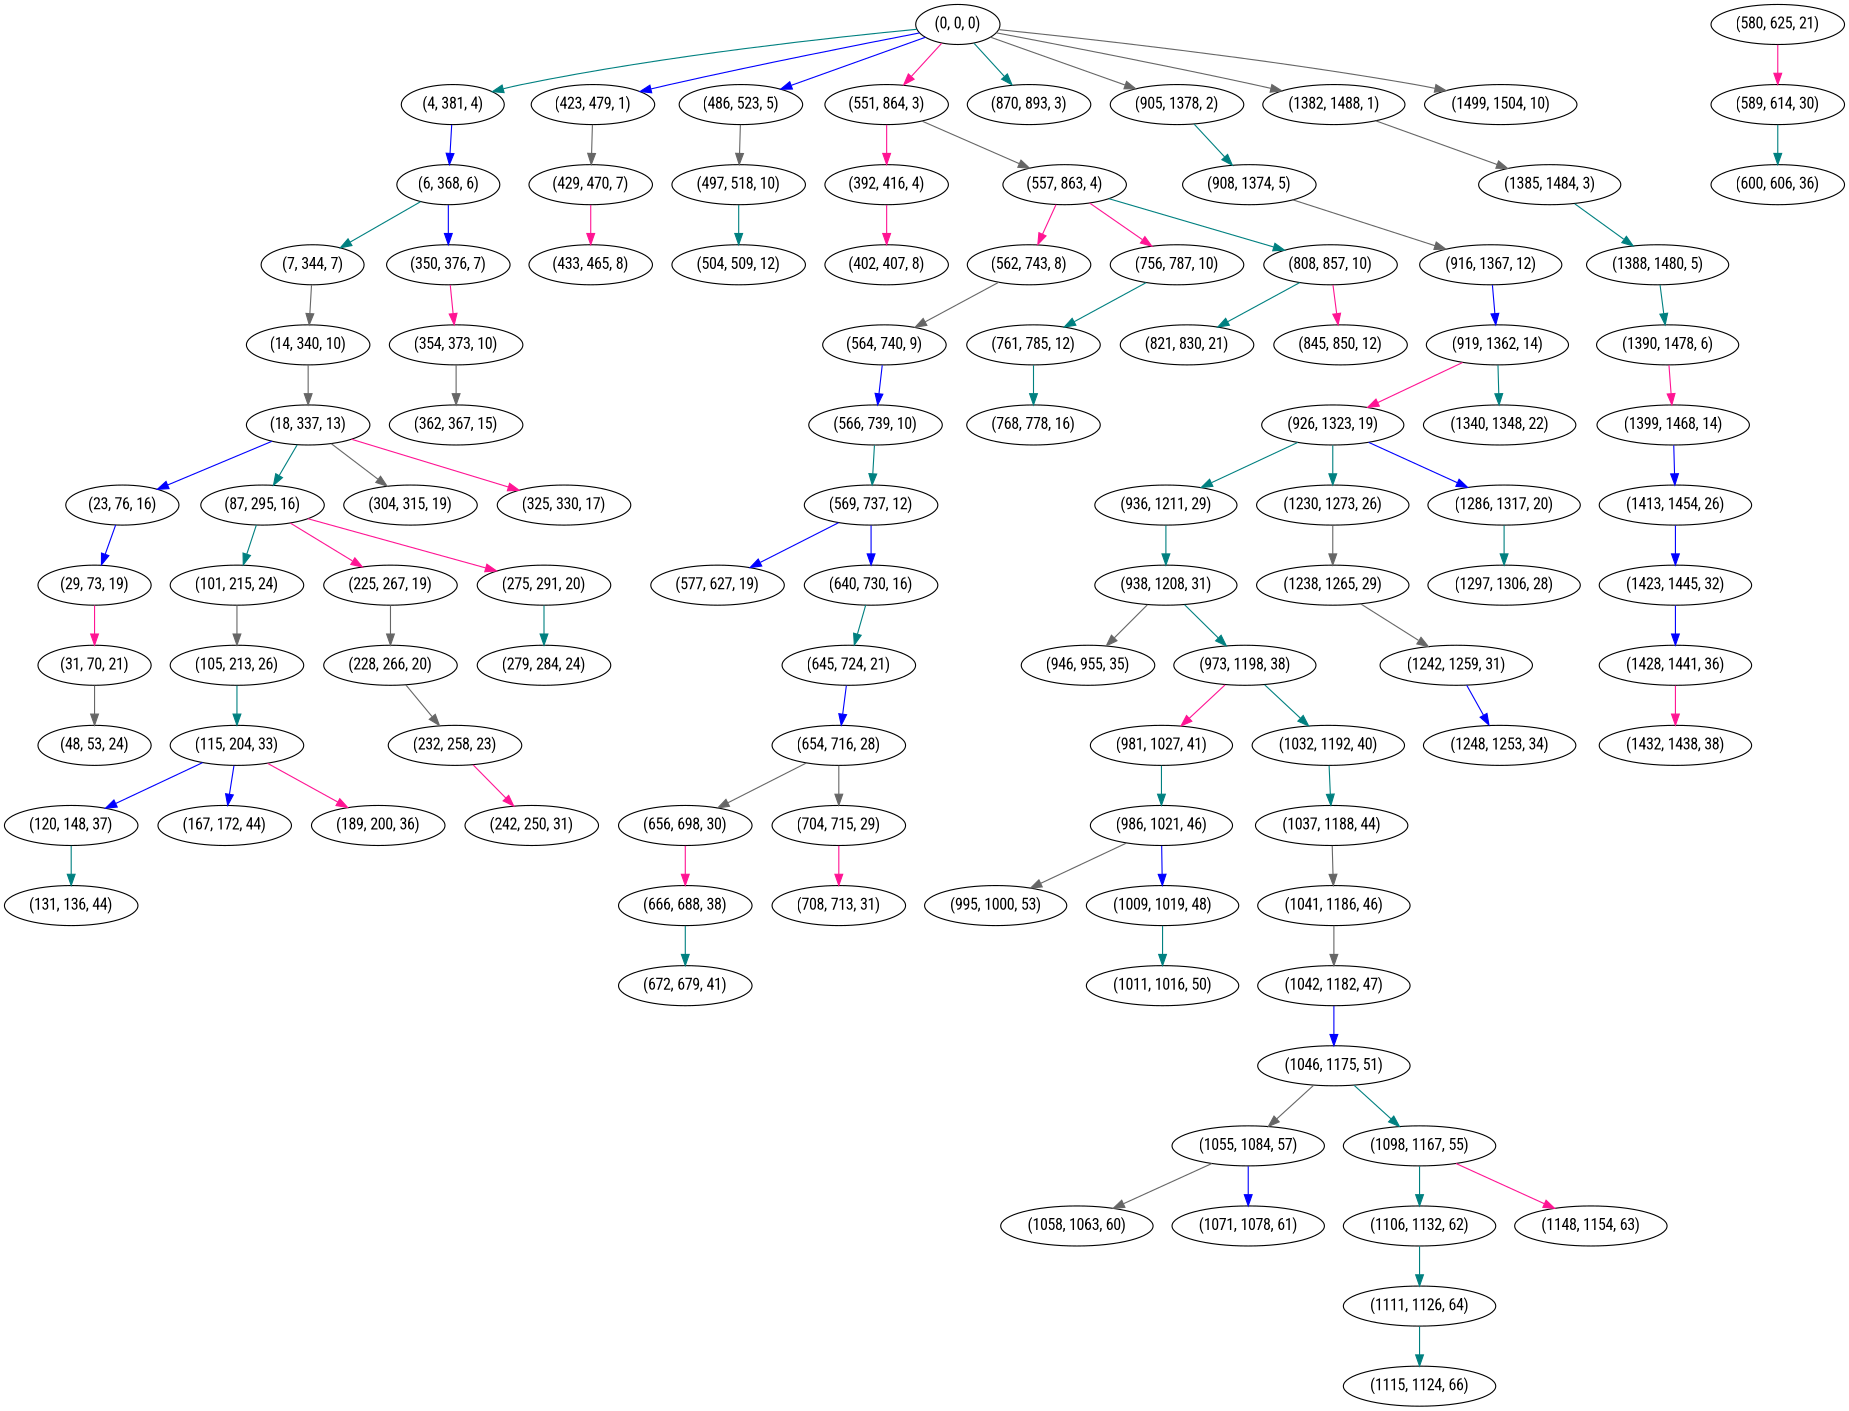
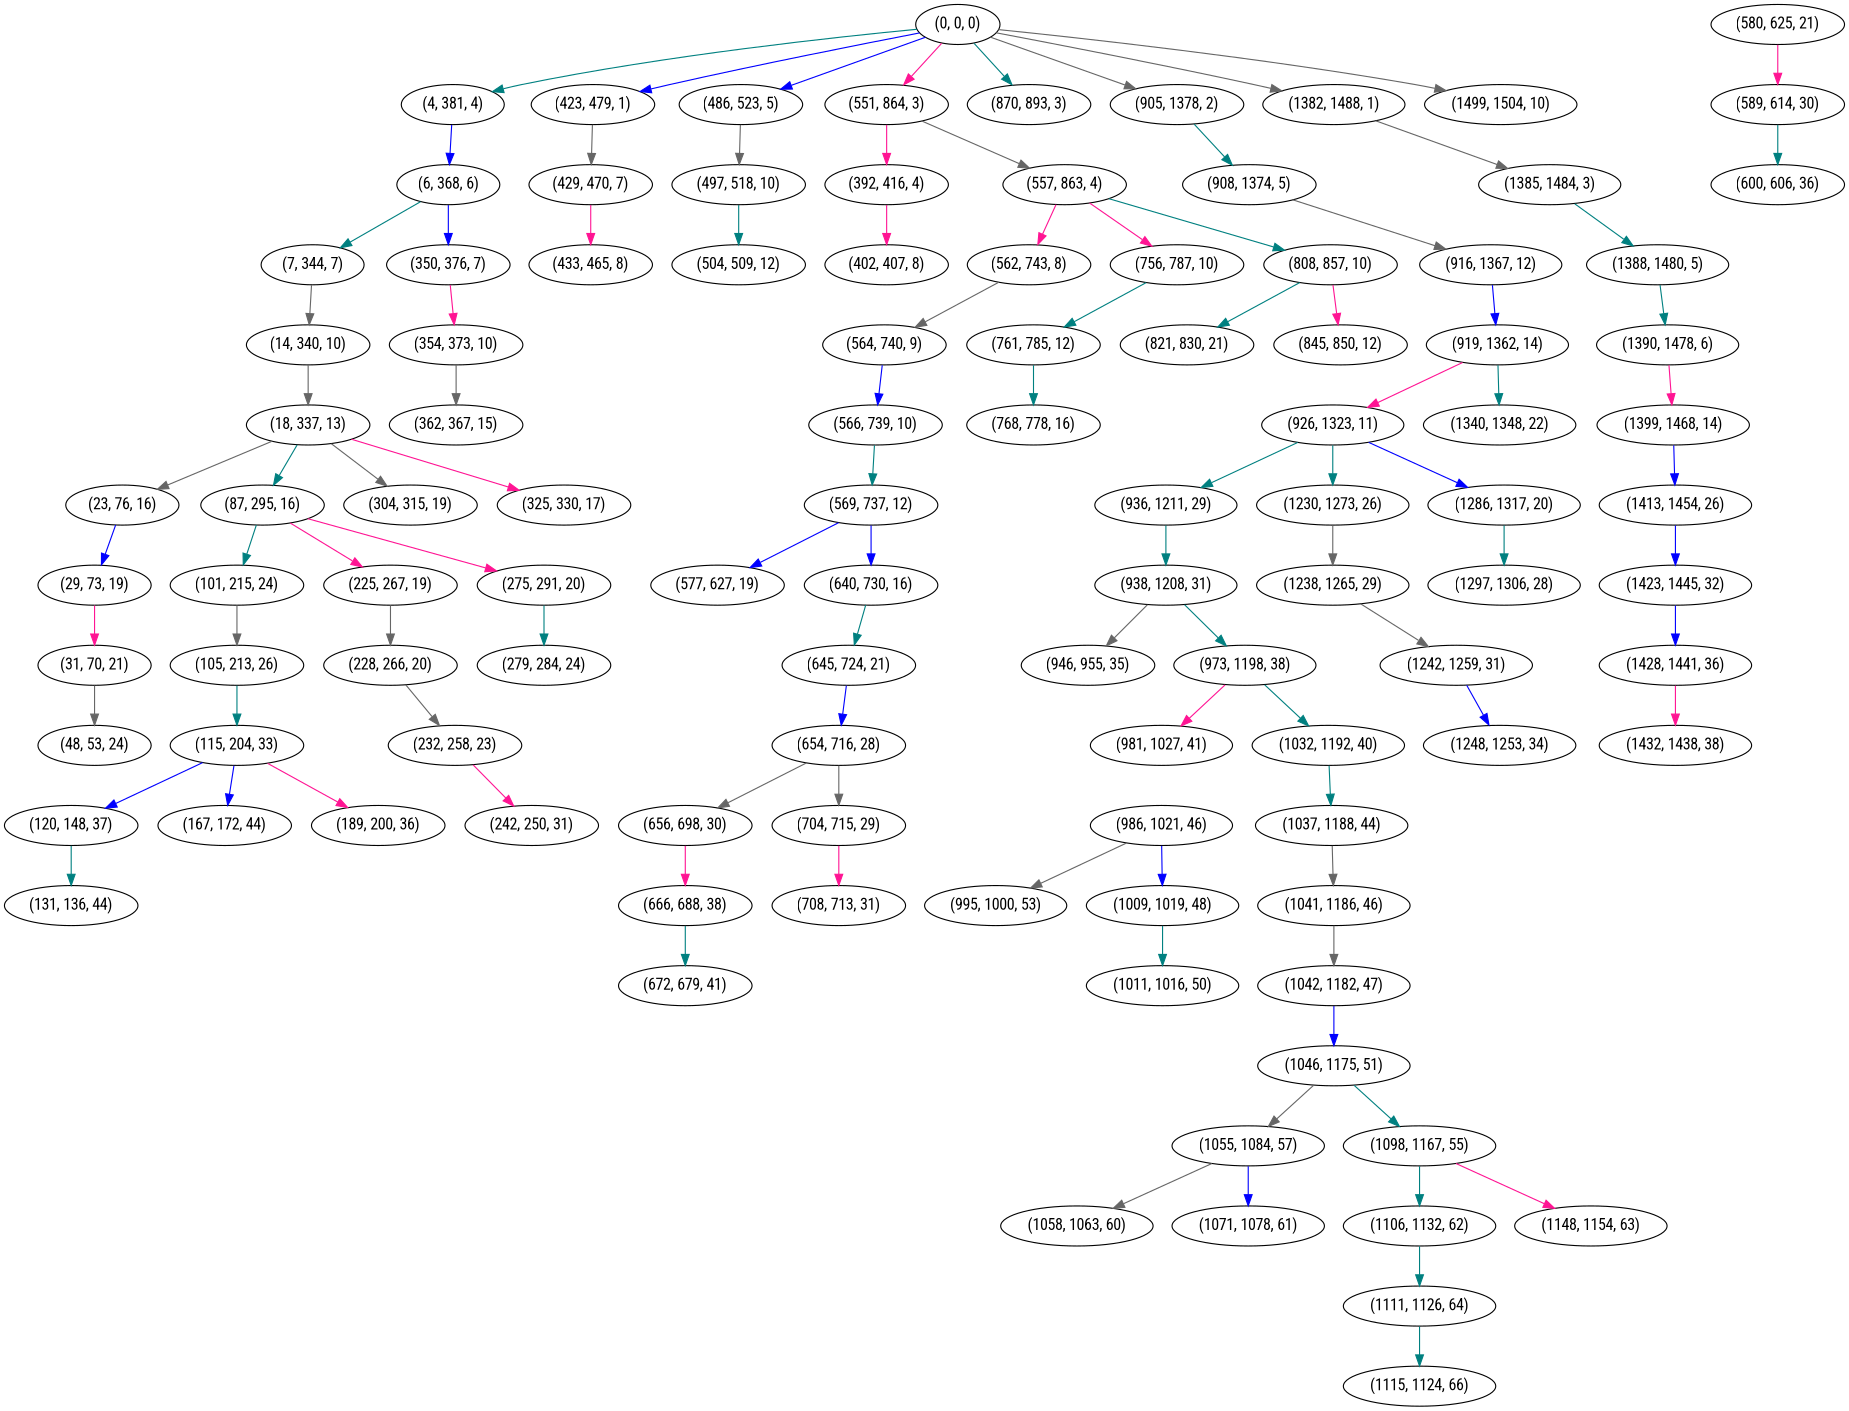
  digraph {
    fontname="Roboto Condensed"
    node [fontname="Roboto Condensed"]
    edge [color=teal fontname="Roboto Condensed"]
    "(0, 0, 0)"
    "(4, 381, 4)"
    "(423, 479, 1)"
    "(486, 523, 5)"
    "(551, 864, 3)"
    "(870, 893, 3)"
    "(905, 1378, 2)"
    "(1382, 1488, 1)"
    "(1499, 1504, 10)"
    n10 [label="(6, 368, 6)"]
    "(392, 416, 4)"
    "(402, 407, 8)"
    "(429, 470, 7)"
    "(497, 518, 10)"
    "(557, 863, 4)"
    "(908, 1374, 5)"
    "(1385, 1484, 3)"
    "(7, 344, 7)"
    "(350, 376, 7)"
    "(14, 340, 10)"
    "(354, 373, 10)"
    "(18, 337, 13)"
    "(23, 76, 16)"
    "(87, 295, 16)"
    "(304, 315, 19)"
    "(325, 330, 17)"
    "(29, 73, 19)"
    "(101, 215, 24)"
    "(225, 267, 19)"
    "(275, 291, 20)"
    "(31, 70, 21)"
    "(48, 53, 24)"
    "(105, 213, 26)"
    "(228, 266, 20)"
    "(279, 284, 24)"
    "(115, 204, 33)"
    "(120, 148, 37)"
    "(167, 172, 44)"
    "(189, 200, 36)"
    "(131, 136, 44)"
    "(232, 258, 23)"
    "(242, 250, 31)"
    "(362, 367, 15)"
    "(433, 465, 8)"
    "(504, 509, 12)"
    "(562, 743, 8)"
    "(756, 787, 10)"
    "(808, 857, 10)"
    "(564, 740, 9)"
    "(761, 785, 12)"
    "(821, 830, 21)"
    "(845, 850, 12)"
    "(566, 739, 10)"
    "(569, 737, 12)"
    "(577, 627, 19)"
    "(640, 730, 16)"
    "(645, 724, 21)"
    "(580, 625, 21)"
    "(589, 614, 30)"
    "(600, 606, 36)"
    "(654, 716, 28)"
    "(656, 698, 30)"
    "(704, 715, 29)"
    "(666, 688, 38)"
    "(708, 713, 31)"
    "(672, 679, 41)"
    "(768, 778, 16)"
    "(916, 1367, 12)"
    "(919, 1362, 14)"
-   "(926, 1323, 19)"
+   "(926, 1323, 19)" [label="(926, 1323, 11)"]
    "(1340, 1348, 22)"
    "(936, 1211, 29)"
    "(1230, 1273, 26)"
    "(1286, 1317, 20)"
    "(938, 1208, 31)"
    "(1238, 1265, 29)"
    "(1297, 1306, 28)"
    "(946, 955, 35)"
    "(973, 1198, 38)"
    "(981, 1027, 41)"
    "(1032, 1192, 40)"
    "(986, 1021, 46)"
    "(1037, 1188, 44)"
    "(995, 1000, 53)"
    "(1009, 1019, 48)"
    "(1011, 1016, 50)"
    "(1041, 1186, 46)"
    "(1042, 1182, 47)"
    "(1046, 1175, 51)"
    "(1055, 1084, 57)"
    "(1098, 1167, 55)"
    "(1058, 1063, 60)"
    "(1071, 1078, 61)"
    "(1106, 1132, 62)"
    "(1148, 1154, 63)"
    "(1111, 1126, 64)"
    "(1115, 1124, 66)"
    "(1242, 1259, 31)"
    "(1248, 1253, 34)"
    "(1388, 1480, 5)"
    "(1390, 1478, 6)"
    "(1399, 1468, 14)"
    "(1413, 1454, 26)"
    "(1423, 1445, 32)"
    "(1428, 1441, 36)"
    "(1432, 1438, 38)"
    "(0, 0, 0)" -> "(4, 381, 4)"
    "(0, 0, 0)" -> "(423, 479, 1)" [color=blue]
    "(0, 0, 0)" -> "(486, 523, 5)" [color=blue]
    "(0, 0, 0)" -> "(551, 864, 3)" [color=deeppink]
    "(0, 0, 0)" -> "(870, 893, 3)"
    "(0, 0, 0)" -> "(905, 1378, 2)" [color=gray40]
    "(0, 0, 0)" -> "(1382, 1488, 1)" [color=gray40]
    "(0, 0, 0)" -> "(1499, 1504, 10)" [color=gray40]
    "(4, 381, 4)" -> n10 [color=blue]
    "(423, 479, 1)" -> "(429, 470, 7)" [color=gray40]
    "(486, 523, 5)" -> "(497, 518, 10)" [color=gray40]
    "(551, 864, 3)" -> "(392, 416, 4)" [color=deeppink]
    "(551, 864, 3)" -> "(557, 863, 4)" [color=gray40]
    "(905, 1378, 2)" -> "(908, 1374, 5)"
    "(1382, 1488, 1)" -> "(1385, 1484, 3)" [color=gray40]
    n10 -> "(7, 344, 7)"
    n10 -> "(350, 376, 7)" [color=blue]
    "(392, 416, 4)" -> "(402, 407, 8)" [color=deeppink]
    "(429, 470, 7)" -> "(433, 465, 8)" [color=deeppink]
    "(497, 518, 10)" -> "(504, 509, 12)"
    "(557, 863, 4)" -> "(562, 743, 8)" [color=deeppink]
    "(557, 863, 4)" -> "(756, 787, 10)" [color=deeppink]
    "(557, 863, 4)" -> "(808, 857, 10)"
    "(908, 1374, 5)" -> "(916, 1367, 12)" [color=gray40]
    "(1385, 1484, 3)" -> "(1388, 1480, 5)"
    "(7, 344, 7)" -> "(14, 340, 10)" [color=gray40]
    "(350, 376, 7)" -> "(354, 373, 10)" [color=deeppink]
    "(14, 340, 10)" -> "(18, 337, 13)" [color=gray40]
    "(354, 373, 10)" -> "(362, 367, 15)" [color=gray40]
-   "(18, 337, 13)" -> "(23, 76, 16)" [color=blue]
+   "(18, 337, 13)" -> "(23, 76, 16)" [color=gray40]
    "(18, 337, 13)" -> "(87, 295, 16)"
    "(18, 337, 13)" -> "(304, 315, 19)" [color=gray40]
    "(18, 337, 13)" -> "(325, 330, 17)" [color=deeppink]
    "(23, 76, 16)" -> "(29, 73, 19)" [color=blue]
    "(87, 295, 16)" -> "(101, 215, 24)"
    "(87, 295, 16)" -> "(225, 267, 19)" [color=deeppink]
    "(87, 295, 16)" -> "(275, 291, 20)" [color=deeppink]
    "(29, 73, 19)" -> "(31, 70, 21)" [color=deeppink]
    "(101, 215, 24)" -> "(105, 213, 26)" [color=gray40]
    "(225, 267, 19)" -> "(228, 266, 20)" [color=gray40]
    "(275, 291, 20)" -> "(279, 284, 24)"
    "(31, 70, 21)" -> "(48, 53, 24)" [color=gray40]
    "(105, 213, 26)" -> "(115, 204, 33)"
    "(228, 266, 20)" -> "(232, 258, 23)" [color=gray40]
    "(115, 204, 33)" -> "(120, 148, 37)" [color=blue]
    "(115, 204, 33)" -> "(167, 172, 44)" [color=blue]
    "(115, 204, 33)" -> "(189, 200, 36)" [color=deeppink]
    "(120, 148, 37)" -> "(131, 136, 44)"
    "(232, 258, 23)" -> "(242, 250, 31)" [color=deeppink]
    "(562, 743, 8)" -> "(564, 740, 9)" [color=gray40]
    "(756, 787, 10)" -> "(761, 785, 12)"
    "(808, 857, 10)" -> "(821, 830, 21)"
    "(808, 857, 10)" -> "(845, 850, 12)" [color=deeppink]
    "(564, 740, 9)" -> "(566, 739, 10)" [color=blue]
    "(761, 785, 12)" -> "(768, 778, 16)"
    "(566, 739, 10)" -> "(569, 737, 12)"
    "(569, 737, 12)" -> "(577, 627, 19)" [color=blue]
    "(569, 737, 12)" -> "(640, 730, 16)" [color=blue]
    "(640, 730, 16)" -> "(645, 724, 21)"
    "(645, 724, 21)" -> "(654, 716, 28)" [color=blue]
    "(580, 625, 21)" -> "(589, 614, 30)" [color=deeppink]
    "(589, 614, 30)" -> "(600, 606, 36)"
    "(654, 716, 28)" -> "(656, 698, 30)" [color=gray40]
    "(654, 716, 28)" -> "(704, 715, 29)" [color=gray40]
    "(656, 698, 30)" -> "(666, 688, 38)" [color=deeppink]
    "(704, 715, 29)" -> "(708, 713, 31)" [color=deeppink]
    "(666, 688, 38)" -> "(672, 679, 41)"
    "(916, 1367, 12)" -> "(919, 1362, 14)" [color=blue]
    "(919, 1362, 14)" -> "(926, 1323, 19)" [color=deeppink]
    "(919, 1362, 14)" -> "(1340, 1348, 22)"
    "(926, 1323, 19)" -> "(936, 1211, 29)"
    "(926, 1323, 19)" -> "(1230, 1273, 26)"
    "(926, 1323, 19)" -> "(1286, 1317, 20)" [color=blue]
    "(936, 1211, 29)" -> "(938, 1208, 31)"
    "(1230, 1273, 26)" -> "(1238, 1265, 29)" [color=gray40]
    "(1286, 1317, 20)" -> "(1297, 1306, 28)"
    "(938, 1208, 31)" -> "(946, 955, 35)" [color=gray40]
    "(938, 1208, 31)" -> "(973, 1198, 38)"
    "(1238, 1265, 29)" -> "(1242, 1259, 31)" [color=gray40]
    "(973, 1198, 38)" -> "(981, 1027, 41)" [color=deeppink]
    "(973, 1198, 38)" -> "(1032, 1192, 40)"
-   "(981, 1027, 41)" -> "(986, 1021, 46)"
    "(1032, 1192, 40)" -> "(1037, 1188, 44)"
    "(986, 1021, 46)" -> "(995, 1000, 53)" [color=gray40]
    "(986, 1021, 46)" -> "(1009, 1019, 48)" [color=blue]
    "(1037, 1188, 44)" -> "(1041, 1186, 46)" [color=gray40]
    "(1009, 1019, 48)" -> "(1011, 1016, 50)"
    "(1041, 1186, 46)" -> "(1042, 1182, 47)" [color=gray40]
    "(1042, 1182, 47)" -> "(1046, 1175, 51)" [color=blue]
    "(1046, 1175, 51)" -> "(1055, 1084, 57)" [color=gray40]
    "(1046, 1175, 51)" -> "(1098, 1167, 55)"
    "(1055, 1084, 57)" -> "(1058, 1063, 60)" [color=gray40]
    "(1055, 1084, 57)" -> "(1071, 1078, 61)" [color=blue]
    "(1098, 1167, 55)" -> "(1106, 1132, 62)"
    "(1098, 1167, 55)" -> "(1148, 1154, 63)" [color=deeppink]
    "(1106, 1132, 62)" -> "(1111, 1126, 64)"
    "(1111, 1126, 64)" -> "(1115, 1124, 66)"
    "(1242, 1259, 31)" -> "(1248, 1253, 34)" [color=blue]
    "(1388, 1480, 5)" -> "(1390, 1478, 6)"
    "(1390, 1478, 6)" -> "(1399, 1468, 14)" [color=deeppink]
    "(1399, 1468, 14)" -> "(1413, 1454, 26)" [color=blue]
    "(1413, 1454, 26)" -> "(1423, 1445, 32)" [color=blue]
    "(1423, 1445, 32)" -> "(1428, 1441, 36)" [color=blue]
    "(1428, 1441, 36)" -> "(1432, 1438, 38)" [color=deeppink]
  }
